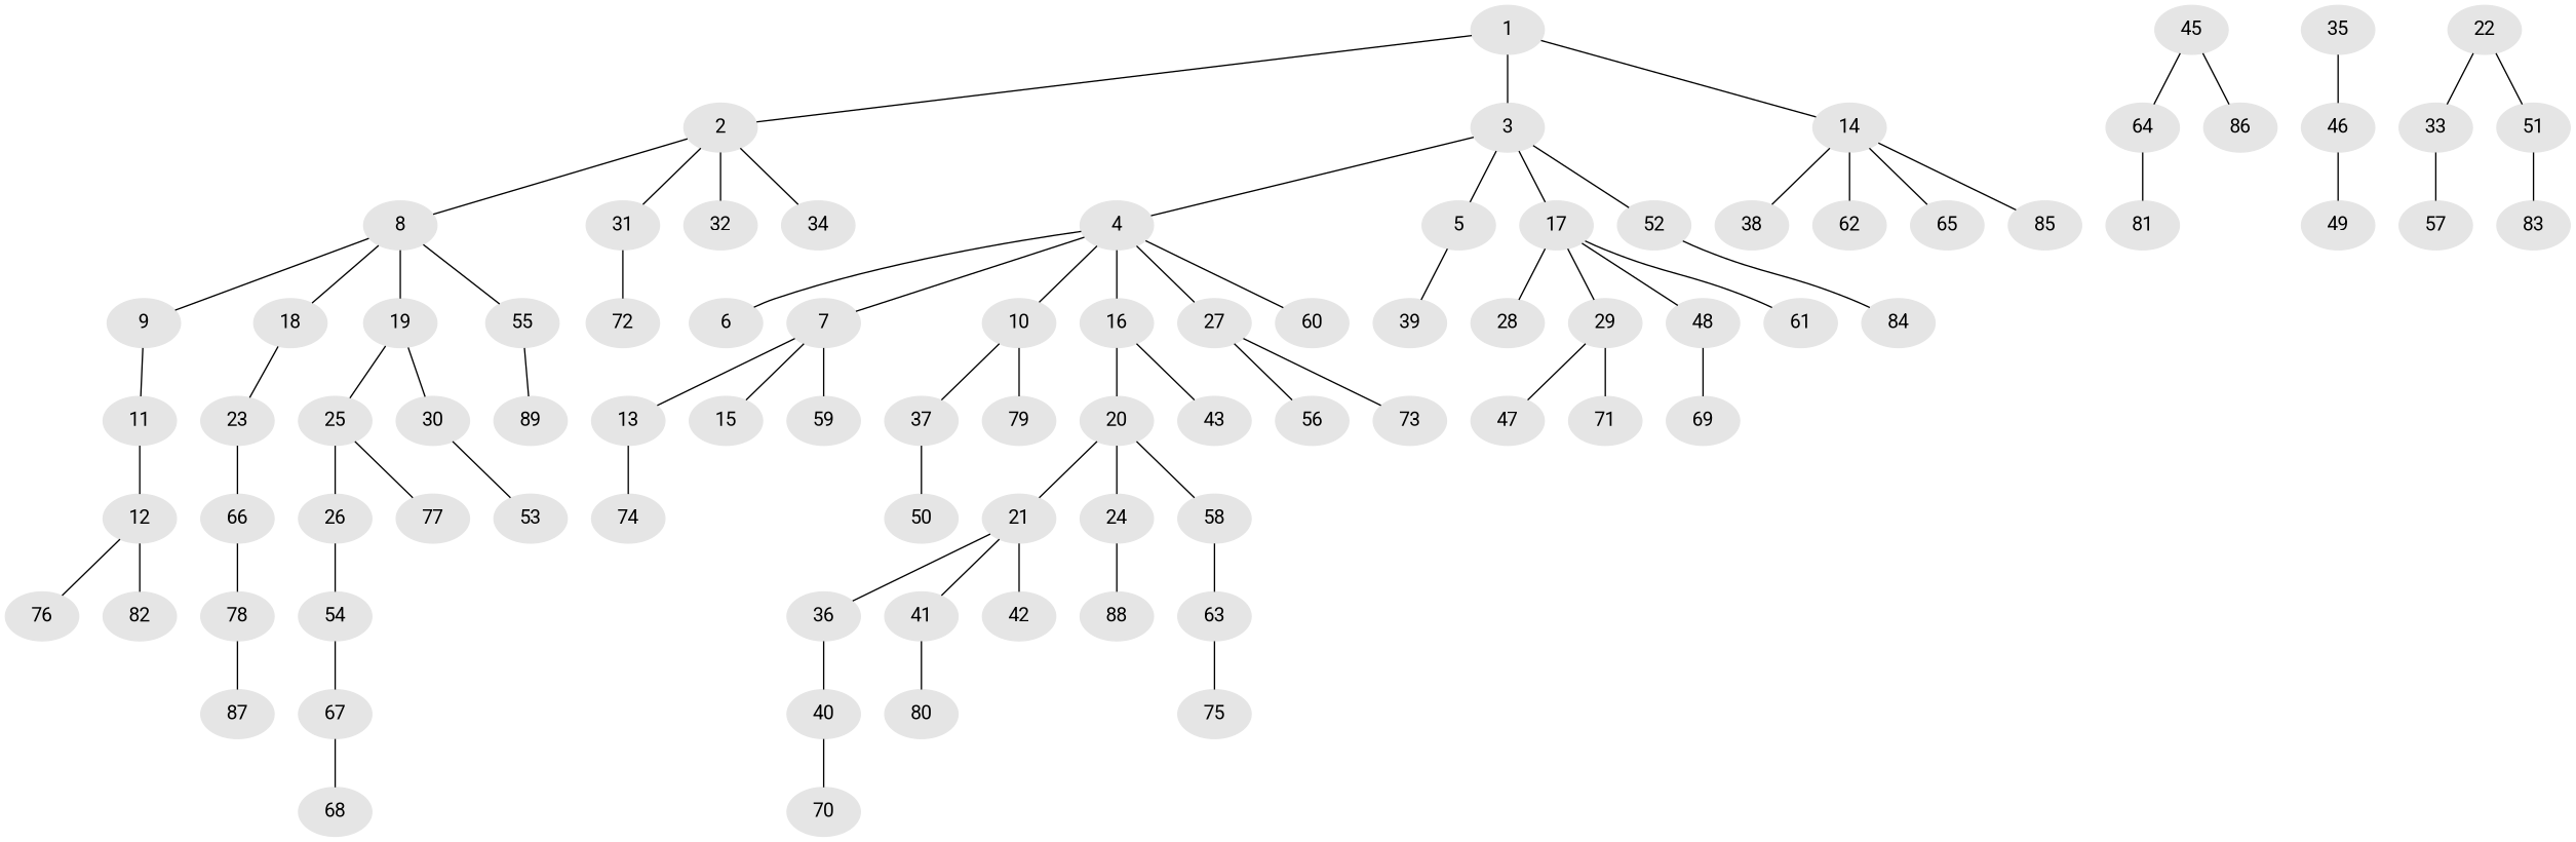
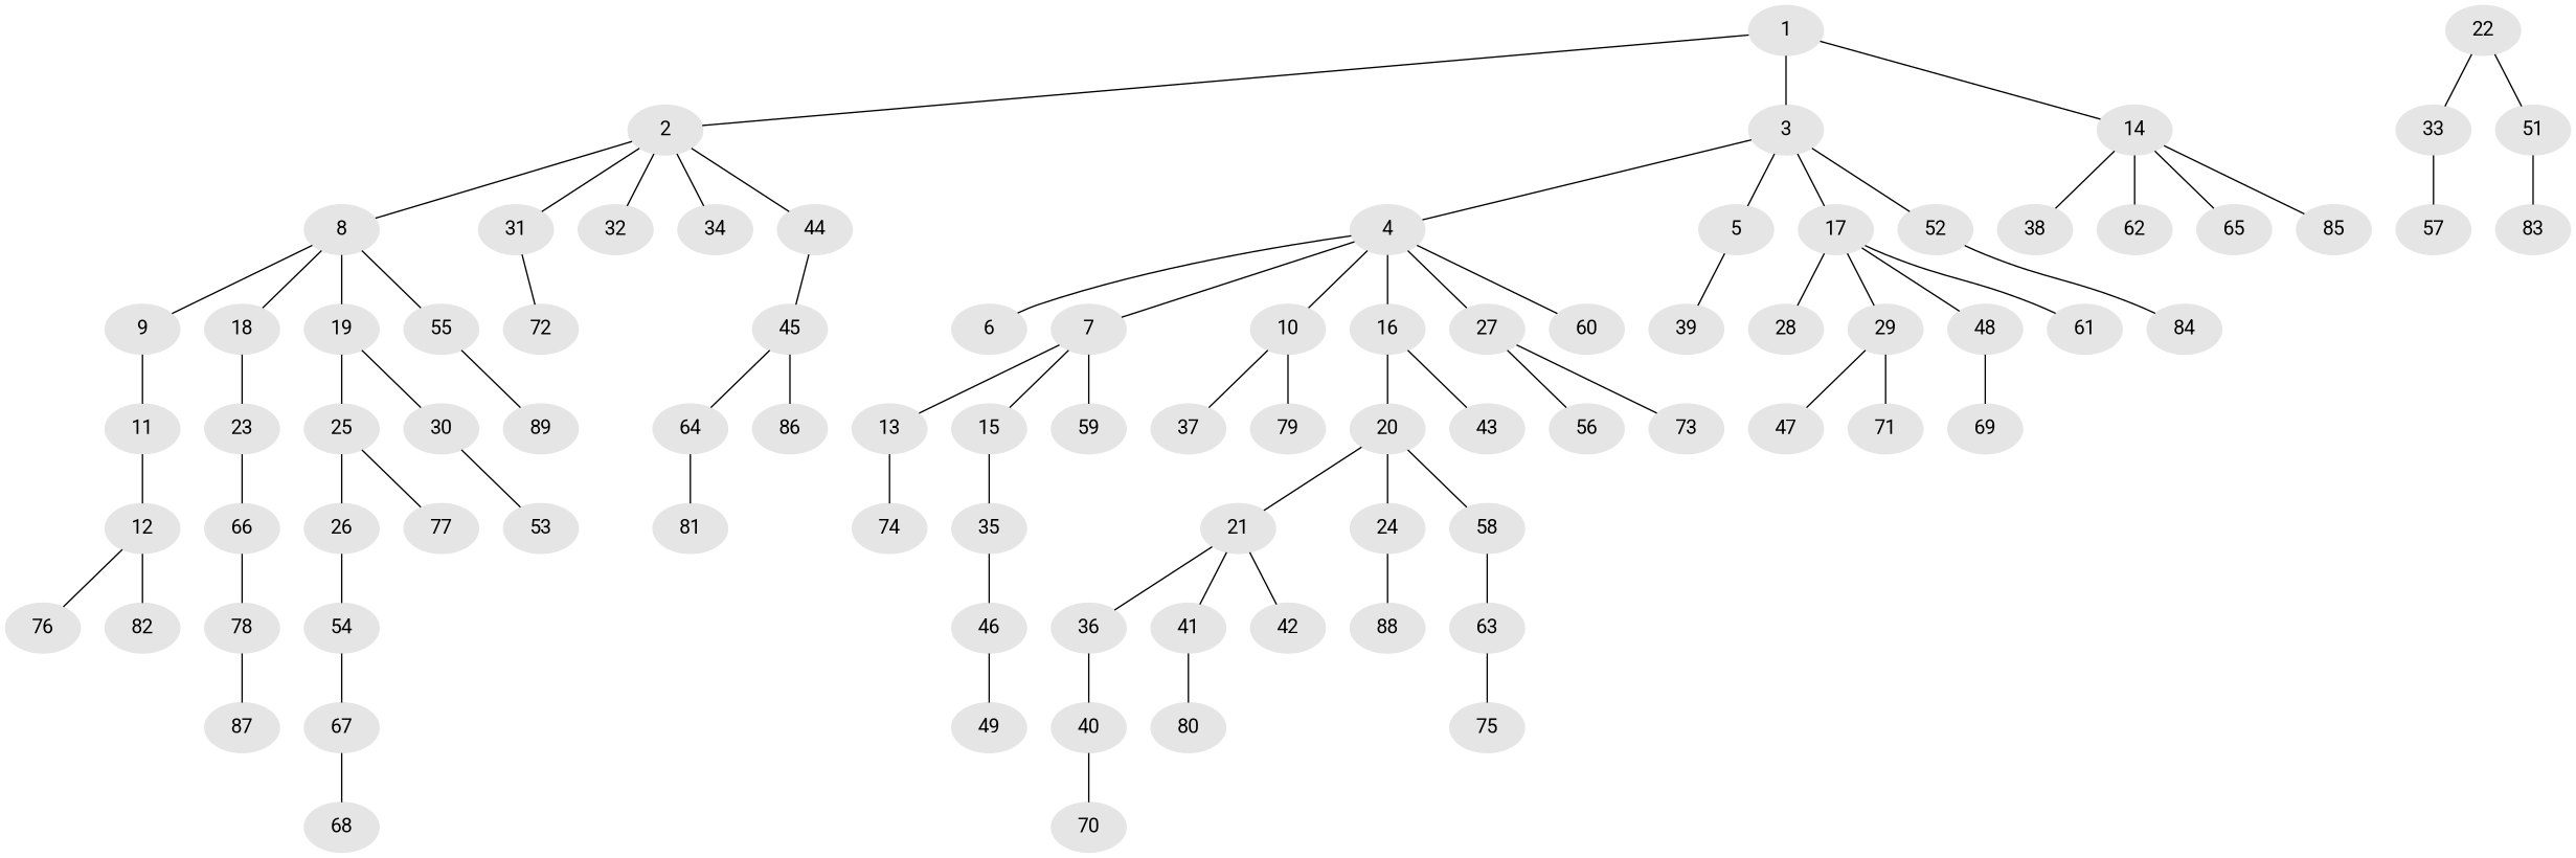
  graph {
    fontname=Roboto
    node [color=gray90 fontname=Roboto style=filled]
    edge [fontname=Roboto]
    1
    2
    3
    14
    8
    31
    32
    34
+   44
    4
    5
    17
    52
    38
    62
    65
    85
    9
    18
    19
    55
    72
    45
    6
    7
    10
    16
    27
    60
    39
    28
    29
    48
    61
    84
    13
    15
    59
    37
    79
    20
    43
    56
    73
    74
    35
    11
    23
    25
    30
    89
    12
-   50
    76
    82
    22
    33
    51
    46
    21
    24
    58
    47
    71
    69
    66
    26
    77
    53
    36
    41
    42
    88
    63
    40
    80
    57
    83
    78
    54
    67
    49
    70
    64
    86
    81
    68
    75
    87
    1 -- 2
    1 -- 3
    1 -- 14
    2 -- 8
    2 -- 31
    2 -- 32
    2 -- 34
+   2 -- 44
    3 -- 4
    3 -- 5
    3 -- 17
    3 -- 52
    14 -- 38
    14 -- 62
    14 -- 65
    14 -- 85
    8 -- 9
    8 -- 18
    8 -- 19
    8 -- 55
    31 -- 72
+   44 -- 45
    4 -- 6
    4 -- 7
    4 -- 10
    4 -- 16
    4 -- 27
    4 -- 60
    5 -- 39
    17 -- 28
    17 -- 29
    17 -- 48
    17 -- 61
    52 -- 84
    9 -- 11
    18 -- 23
    19 -- 25
    19 -- 30
    55 -- 89
    45 -- 64
    45 -- 86
    7 -- 13
    7 -- 15
    7 -- 59
    10 -- 37
    10 -- 79
    16 -- 20
    16 -- 43
    27 -- 56
    27 -- 73
    29 -- 47
    29 -- 71
    48 -- 69
    13 -- 74
-   37 -- 50
+   15 -- 35
    20 -- 21
    20 -- 24
    20 -- 58
    35 -- 46
    11 -- 12
    23 -- 66
    25 -- 26
    25 -- 77
    30 -- 53
    12 -- 76
    12 -- 82
    22 -- 33
    22 -- 51
    33 -- 57
    51 -- 83
    46 -- 49
    21 -- 36
    21 -- 41
    21 -- 42
    24 -- 88
    58 -- 63
    66 -- 78
    26 -- 54
    36 -- 40
    41 -- 80
    63 -- 75
    40 -- 70
    78 -- 87
    54 -- 67
    67 -- 68
    64 -- 81
  }
